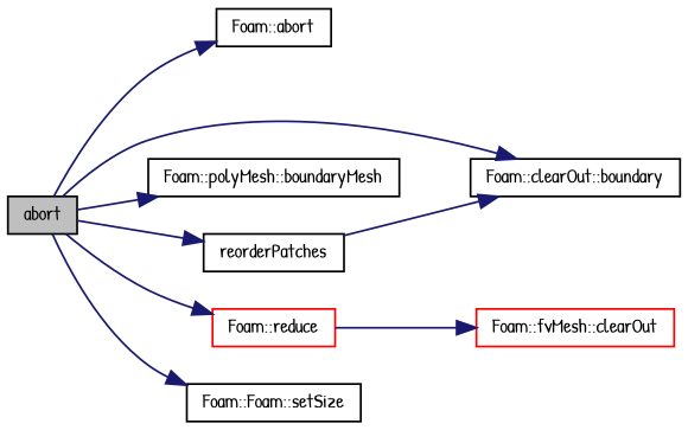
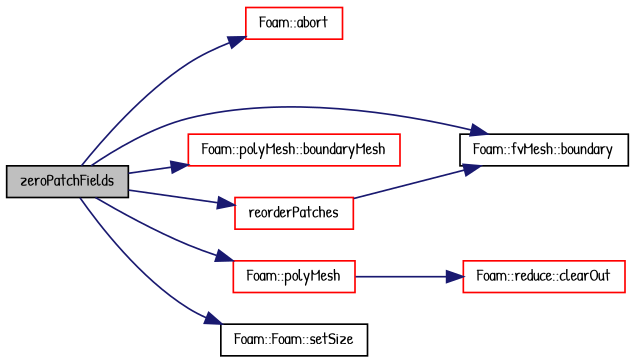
  digraph {
    fontname="Patrick Hand"
    rankdir=LR
    node [color=black fontname="Patrick Hand" fontsize=10 shape=record]
    edge [color=midnightblue fontname="Patrick Hand" fontsize=10 labelfontname=FreeSans labelfontsize=10 style=solid]
-   n1 [fillcolor=grey75 fontcolor=black height=0.2 label=abort style=filled width=0.4]
-   n2 [height=0.2 label="Foam::abort" width=0.4]
-   n3 [height=0.2 label="Foam::clearOut::boundary" width=0.4]
-   n4 [height=0.2 label="Foam::polyMesh::boundaryMesh" width=0.4]
-   n5 [color=red height=0.2 label="Foam::reduce" width=0.4]
-   n6 [height=0.2 label=reorderPatches width=0.4]
+   n1 [fillcolor=grey75 fontcolor=black height=0.2 label=zeroPatchFields style=filled width=0.4]
+   n2 [color=red height=0.2 label="Foam::abort" width=0.4]
+   n3 [height=0.2 label="Foam::fvMesh::boundary" width=0.4]
+   n4 [color=red height=0.2 label="Foam::polyMesh::boundaryMesh" width=0.4]
+   n5 [color=red height=0.2 label="Foam::polyMesh" width=0.4]
+   n6 [color=red height=0.2 label=reorderPatches width=0.4]
    n7 [height=0.2 label="Foam::Foam::setSize" width=0.4]
-   n8 [color=red height=0.2 label="Foam::fvMesh::clearOut" width=0.4]
+   n8 [color=red height=0.2 label="Foam::reduce::clearOut" width=0.4]
    n1 -> n2
    n1 -> n3
    n1 -> n4
    n1 -> n5
    n1 -> n6
    n1 -> n7
    n5 -> n8
    n6 -> n3
  }
